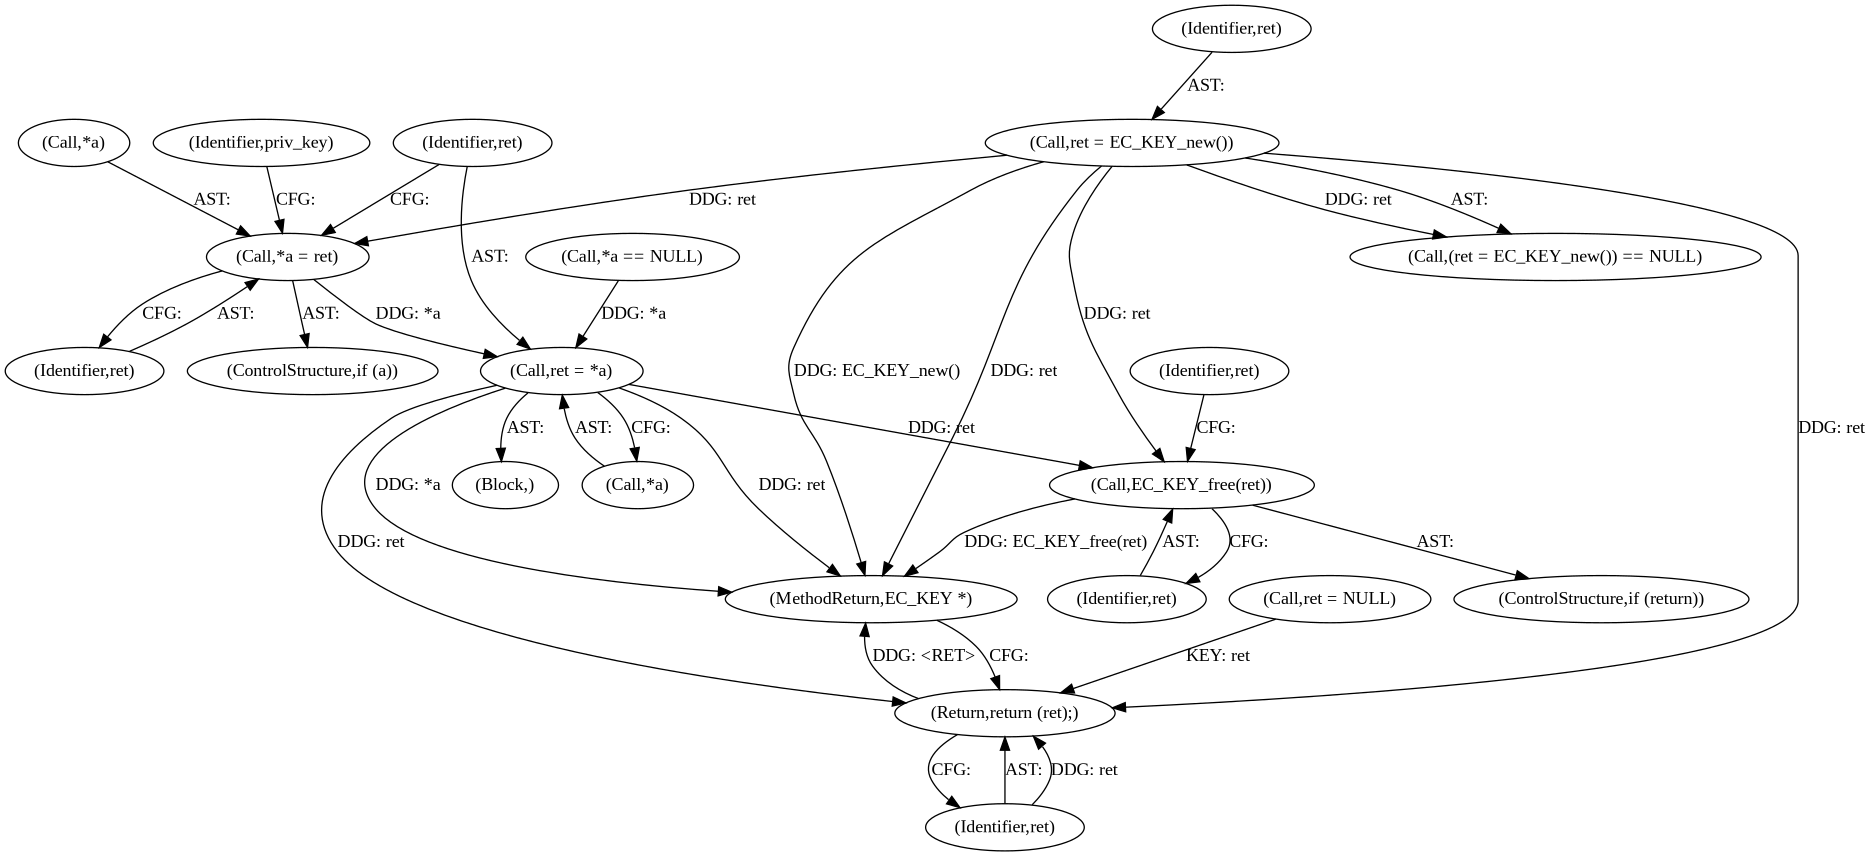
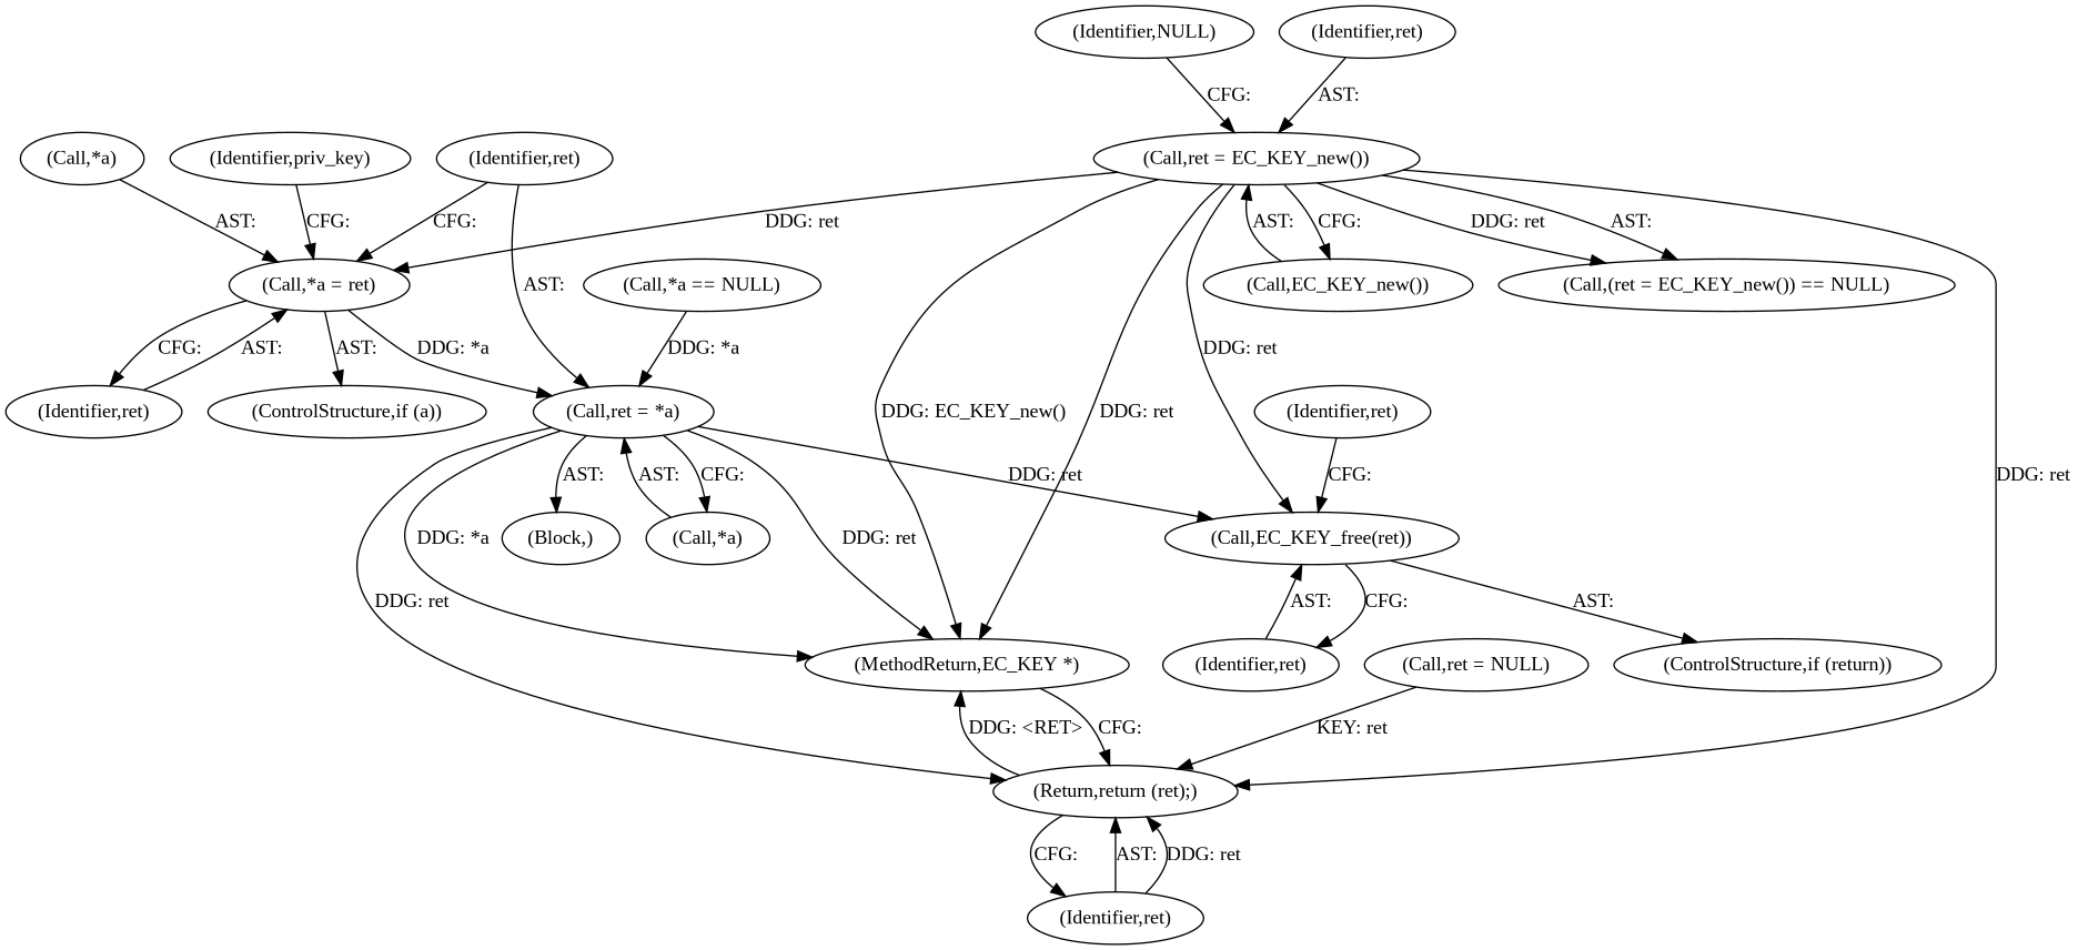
  digraph {
    fontname="Liberation Serif"
    node [fontname="Liberation Serif"]
    edge [fontname="Liberation Serif"]
    n1 [label="(Call,*a = ret)"]
    n2 [label="(Call,ret = *a)"]
    n3 [label="(ControlStructure,if (a))"]
    n4 [label="(Identifier,ret)"]
    n5 [label="(Call,EC_KEY_free(ret))"]
    n6 [label="(Return,return (ret);)"]
    n7 [label="(MethodReturn,EC_KEY *)"]
    n8 [label="(Block,)"]
    n9 [label="(Call,*a)"]
    n10 [label="(Call,ret = EC_KEY_new())"]
+   n11 [label="(Call,EC_KEY_new())"]
    n12 [label="(Call,(ret = EC_KEY_new()) == NULL)"]
    n13 [label="(ControlStructure,if (return))"]
    n14 [label="(Identifier,ret)"]
    n15 [label="(Identifier,ret)"]
+   n16 [label="(Identifier,NULL)"]
    n17 [label="(Identifier,ret)"]
    n18 [label="(Call,*a)"]
    n19 [label="(Call,*a == NULL)"]
    n20 [label="(Identifier,ret)"]
    n21 [label="(Identifier,ret)"]
    n22 [label="(Call,ret = NULL)"]
    n23 [label="(Identifier,priv_key)"]
    n1 -> n2 [label="DDG: *a"]
    n1 -> n3 [label="AST: "]
    n1 -> n4 [label="CFG: "]
    n2 -> n5 [label="DDG: ret"]
    n2 -> n6 [label="DDG: ret"]
    n2 -> n7 [label="DDG: *a"]
    n2 -> n7 [label="DDG: ret"]
    n2 -> n8 [label="AST: "]
    n2 -> n9 [label="CFG: "]
    n4 -> n1 [label="AST: "]
-   n5 -> n7 [label="DDG: EC_KEY_free(ret)"]
    n5 -> n13 [label="AST: "]
    n5 -> n14 [label="CFG: "]
    n6 -> n7 [label="DDG: <RET>"]
    n6 -> n15 [label="CFG: "]
    n7 -> n6 [label="CFG: "]
    n9 -> n2 [label="AST: "]
    n10 -> n1 [label="DDG: ret"]
    n10 -> n5 [label="DDG: ret"]
    n10 -> n6 [label="DDG: ret"]
    n10 -> n7 [label="DDG: EC_KEY_new()"]
    n10 -> n7 [label="DDG: ret"]
+   n10 -> n11 [label="CFG: "]
    n10 -> n12 [label="AST: "]
    n10 -> n12 [label="DDG: ret"]
+   n11 -> n10 [label="AST: "]
    n14 -> n5 [label="AST: "]
    n15 -> n6 [label="AST: "]
    n15 -> n6 [label="DDG: ret"]
+   n16 -> n10 [label="CFG: "]
    n17 -> n5 [label="CFG: "]
    n18 -> n1 [label="AST: "]
    n19 -> n2 [label="DDG: *a"]
    n20 -> n1 [label="CFG: "]
    n20 -> n2 [label="AST: "]
    n21 -> n10 [label="AST: "]
    n22 -> n6 [label="KEY: ret"]
    n23 -> n1 [label="CFG: "]
  }
